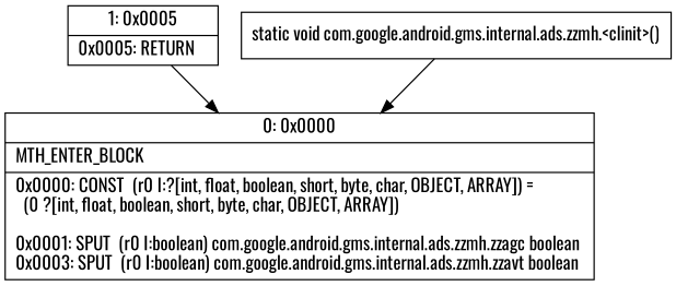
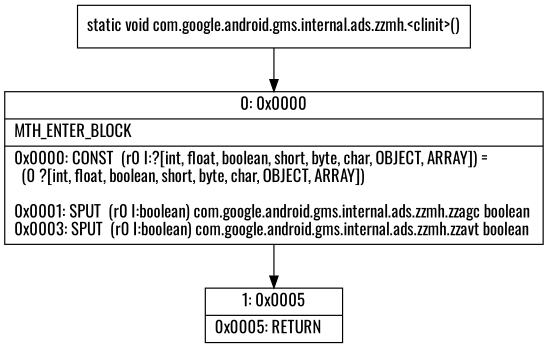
  digraph {
    fontname=Oswald
    node [shape=record fontname=Oswald]
    edge [fontname=Oswald]
    n1 [label="{0\:\ 0x0000|MTH_ENTER_BLOCK\l|0x0000: CONST  (r0 I:?[int, float, boolean, short, byte, char, OBJECT, ARRAY]) = \l  (0 ?[int, float, boolean, short, byte, char, OBJECT, ARRAY])\l \l0x0001: SPUT  (r0 I:boolean) com.google.android.gms.internal.ads.zzmh.zzagc boolean \l0x0003: SPUT  (r0 I:boolean) com.google.android.gms.internal.ads.zzmh.zzavt boolean \l}"]
    n2 [label="{1\:\ 0x0005|0x0005: RETURN   \l}"]
    n3 [label="{static void com.google.android.gms.internal.ads.zzmh.\<clinit\>() }"]
-   n2 -> n1
+   n1 -> n2
    n3 -> n1
  }
